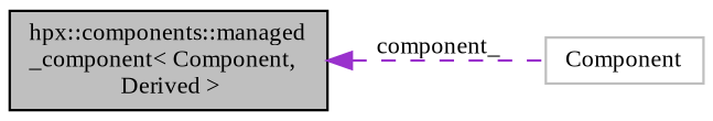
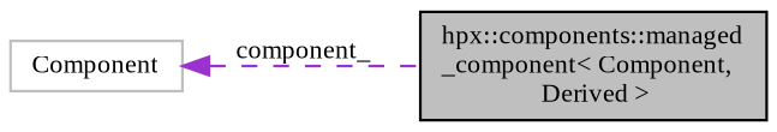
  digraph {
    rankdir=LR
    fontname="Liberation Serif"
    node [fontname="Liberation Serif" fontsize=10 shape=record style=filled]
    n1 [color=black fillcolor=grey75 fontcolor=black height=0.2 label="hpx::components::managed\l_component\< Component,\l Derived \>" width=0.4]
    n2 [color=grey75 fillcolor=white height=0.2 label=Component width=0.4]
-   n1 -> n2 [color=darkorchid3 dir=back fontname="Liberation Serif" fontsize=10 label=" component_" labelfontname=Helvetica labelfontsize=10 style=dashed]
+   n2 -> n1 [color=darkorchid3 dir=back fontname="Liberation Serif" fontsize=10 label=" component_" labelfontname=Helvetica labelfontsize=10 style=dashed]
  }
